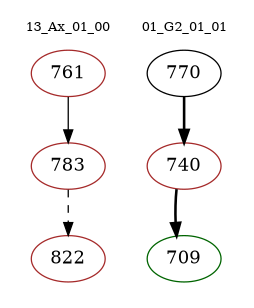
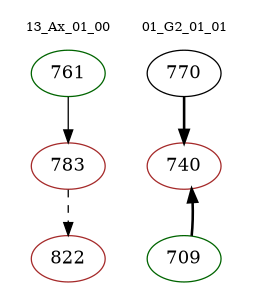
  digraph {
    node [color=brown]
    edge [color=black style=bold]
-   n1 [label=761]
+   n1 [color=darkgreen label=761]
    n2 [label=783]
    n3 [label=822]
    n4 [color=black label=770]
    n5 [label=740]
    n6 [color=darkgreen label=709]
    subgraph cluster_1 {
      color=white
      fontsize=10
      label="13_Ax_01_00"
      n1
      n2
      n3
    }
    subgraph cluster_2 {
      color=white
      fontsize=10
      label="01_G2_01_01"
      n4
      n5
      n6
    }
    n1 -> n2 [style=solid]
    n2 -> n3 [style=dashed]
    n4 -> n5
-   n5 -> n6
+   n6 -> n5
  }
